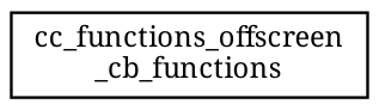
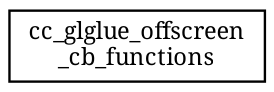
  digraph {
    rankdir=LR
    fontname="Noto Serif"
-   n1 [color=black fillcolor=white fontname="Noto Serif" fontsize=10 height=0.2 label="cc_functions_offscreen\l_cb_functions" shape=record style=filled width=0.4]
+   n1 [color=black fillcolor=white fontname="Noto Serif" fontsize=10 height=0.2 label="cc_glglue_offscreen\l_cb_functions" shape=record style=filled width=0.4]
  }
